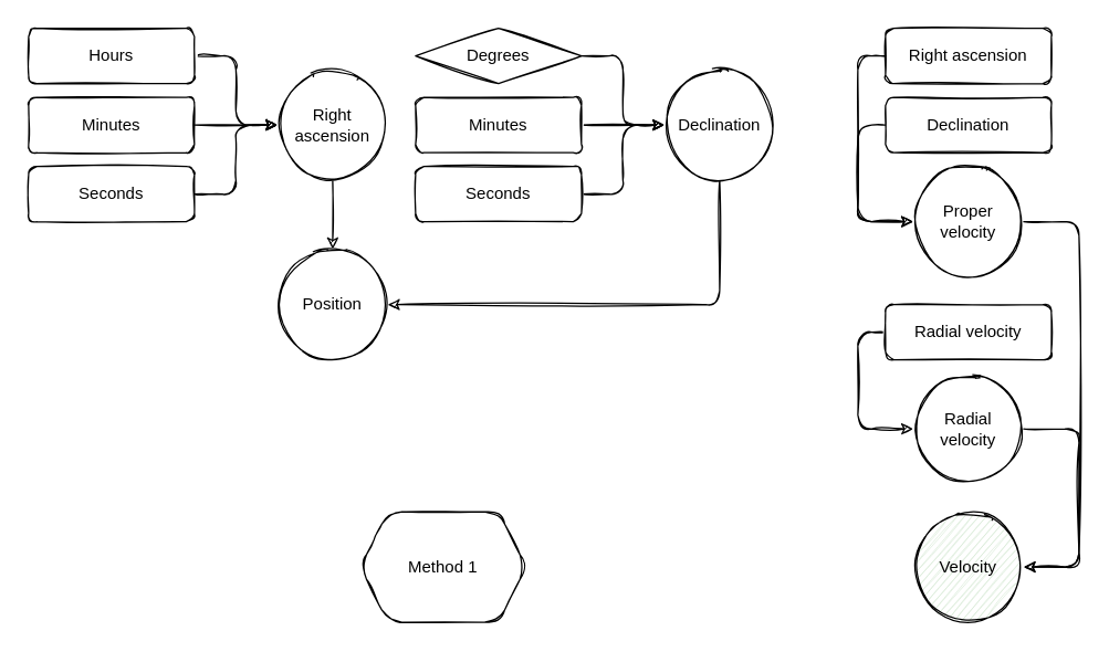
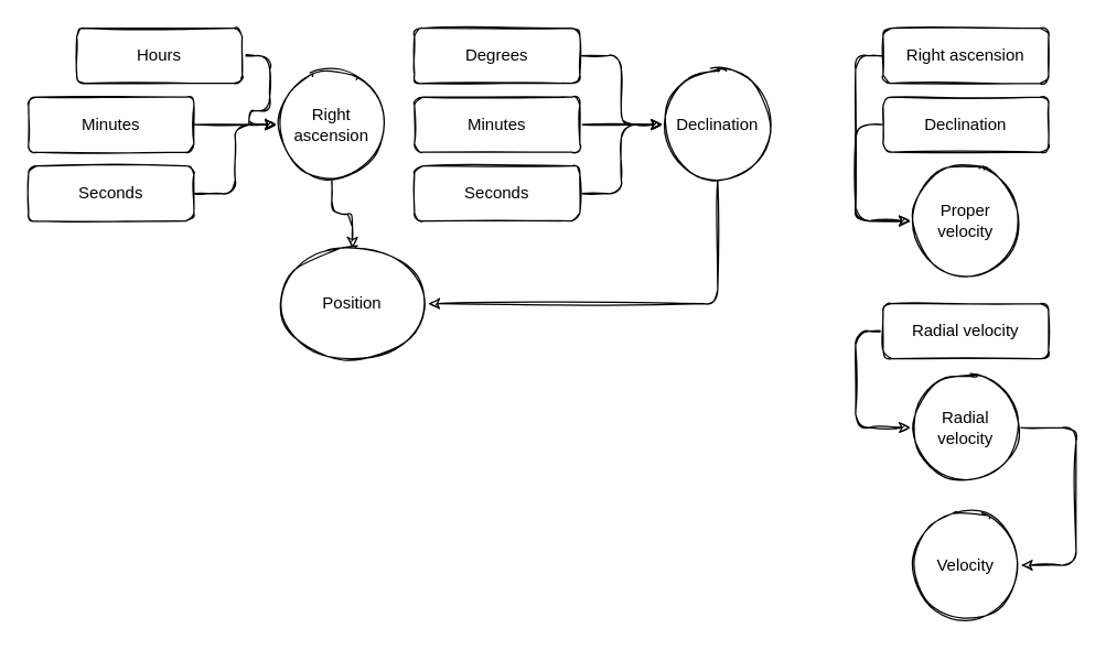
  <mxCell id="0" />
  <mxCell id="1" parent="0" />
  <mxCell id="2" style="edgeStyle=orthogonalEdgeStyle;rounded=1;orthogonalLoop=1;jettySize=auto;html=1;entryX=0;entryY=0.5;entryDx=0;entryDy=0;sketch=1;" parent="1" source="3" target="15" edge="1"><mxGeometry relative="1" as="geometry" /></mxCell>
- <mxCell id="3" value="Hours" style="rounded=1;whiteSpace=wrap;html=1;sketch=1;" parent="1" vertex="1"><mxGeometry x="20" y="20" width="120" height="40" as="geometry" /></mxCell>
+ <mxCell id="3" value="Hours" style="rounded=1;whiteSpace=wrap;html=1;sketch=1;" parent="1" vertex="1"><mxGeometry x="55" y="20" width="120" height="40" as="geometry" /></mxCell>
  <mxCell id="4" style="edgeStyle=orthogonalEdgeStyle;rounded=1;orthogonalLoop=1;jettySize=auto;html=1;entryX=0;entryY=0.5;entryDx=0;entryDy=0;sketch=1;" parent="1" source="5" target="15" edge="1"><mxGeometry relative="1" as="geometry" /></mxCell>
  <mxCell id="5" value="Minutes" style="rounded=1;whiteSpace=wrap;html=1;sketch=1;" parent="1" vertex="1"><mxGeometry x="20" y="70" width="120" height="40" as="geometry" /></mxCell>
  <mxCell id="6" style="edgeStyle=orthogonalEdgeStyle;rounded=1;orthogonalLoop=1;jettySize=auto;html=1;entryX=0;entryY=0.5;entryDx=0;entryDy=0;sketch=1;" parent="1" source="7" target="15" edge="1"><mxGeometry relative="1" as="geometry" /></mxCell>
  <mxCell id="7" value="Seconds" style="rounded=1;whiteSpace=wrap;html=1;sketch=1;" parent="1" vertex="1"><mxGeometry x="20" y="120" width="120" height="40" as="geometry" /></mxCell>
  <mxCell id="8" style="edgeStyle=orthogonalEdgeStyle;rounded=1;orthogonalLoop=1;jettySize=auto;html=1;sketch=1;" parent="1" source="9" target="17" edge="1"><mxGeometry relative="1" as="geometry" /></mxCell>
- <mxCell id="9" value="Degrees" style="rhombus;whiteSpace=wrap;html=1;sketch=1;" parent="1" vertex="1"><mxGeometry x="300" y="20" width="120" height="40" as="geometry" /></mxCell>
+ <mxCell id="9" value="Degrees" style="rounded=1;whiteSpace=wrap;html=1;sketch=1;" parent="1" vertex="1"><mxGeometry x="300" y="20" width="120" height="40" as="geometry" /></mxCell>
  <mxCell id="10" style="edgeStyle=orthogonalEdgeStyle;rounded=1;orthogonalLoop=1;jettySize=auto;html=1;sketch=1;" parent="1" source="11" target="17" edge="1"><mxGeometry relative="1" as="geometry" /></mxCell>
  <mxCell id="11" value="Minutes" style="rounded=1;whiteSpace=wrap;html=1;sketch=1;" parent="1" vertex="1"><mxGeometry x="300" y="70" width="120" height="40" as="geometry" /></mxCell>
  <mxCell id="12" style="edgeStyle=orthogonalEdgeStyle;rounded=1;orthogonalLoop=1;jettySize=auto;html=1;sketch=1;" parent="1" source="13" target="17" edge="1"><mxGeometry relative="1" as="geometry" /></mxCell>
  <mxCell id="13" value="Seconds" style="rounded=1;whiteSpace=wrap;html=1;sketch=1;" parent="1" vertex="1"><mxGeometry x="300" y="120" width="120" height="40" as="geometry" /></mxCell>
  <mxCell id="14" style="edgeStyle=orthogonalEdgeStyle;rounded=1;orthogonalLoop=1;jettySize=auto;html=1;entryX=0.5;entryY=0;entryDx=0;entryDy=0;sketch=1;" parent="1" source="15" target="18" edge="1"><mxGeometry relative="1" as="geometry" /></mxCell>
  <mxCell id="15" value="&lt;div&gt;Right&lt;/div&gt;&lt;div&gt;ascension&lt;/div&gt;" style="ellipse;whiteSpace=wrap;html=1;aspect=fixed;sketch=1;rounded=1;" parent="1" vertex="1"><mxGeometry x="200" y="50" width="80" height="80" as="geometry" /></mxCell>
  <mxCell id="16" style="edgeStyle=orthogonalEdgeStyle;rounded=1;orthogonalLoop=1;jettySize=auto;html=1;entryX=1;entryY=0.5;entryDx=0;entryDy=0;sketch=1;" parent="1" source="17" target="18" edge="1"><mxGeometry relative="1" as="geometry"><Array as="points"><mxPoint x="520" y="220" /></Array></mxGeometry></mxCell>
  <mxCell id="17" value="Declination" style="ellipse;whiteSpace=wrap;html=1;aspect=fixed;sketch=1;rounded=1;" parent="1" vertex="1"><mxGeometry x="480" y="50" width="80" height="80" as="geometry" /></mxCell>
- <mxCell id="18" value="Position" style="ellipse;whiteSpace=wrap;html=1;aspect=fixed;sketch=1;rounded=1;" parent="1" vertex="1"><mxGeometry x="200" y="180" width="80" height="80" as="geometry" /></mxCell>
+ <mxCell id="18" value="Position" style="ellipse;whiteSpace=wrap;html=1;aspect=fixed;sketch=1;rounded=1;" parent="1" vertex="1"><mxGeometry x="200" y="180" width="110" height="80" as="geometry" /></mxCell>
  <mxCell id="19" style="edgeStyle=orthogonalEdgeStyle;rounded=1;orthogonalLoop=1;jettySize=auto;html=1;entryX=0;entryY=0.5;entryDx=0;entryDy=0;sketch=1;" parent="1" source="20" target="22" edge="1"><mxGeometry relative="1" as="geometry"><Array as="points"><mxPoint x="620" y="40" /><mxPoint x="620" y="160" /></Array></mxGeometry></mxCell>
  <mxCell id="20" value="Right ascension" style="rounded=1;whiteSpace=wrap;html=1;sketch=1;" parent="1" vertex="1"><mxGeometry x="640" y="20" width="120" height="40" as="geometry" /></mxCell>
- <mxCell id="21" style="edgeStyle=orthogonalEdgeStyle;rounded=1;orthogonalLoop=1;jettySize=auto;html=1;entryX=1;entryY=0.5;entryDx=0;entryDy=0;sketch=1;" parent="1" source="22" target="29" edge="1"><mxGeometry relative="1" as="geometry"><Array as="points"><mxPoint x="780" y="160" /><mxPoint x="780" y="410" /></Array></mxGeometry></mxCell>
  <mxCell id="22" value="&lt;div&gt;Proper&lt;/div&gt;&lt;div&gt;velocity&lt;/div&gt;" style="ellipse;whiteSpace=wrap;html=1;aspect=fixed;sketch=1;rounded=1;" parent="1" vertex="1"><mxGeometry x="660" y="120" width="80" height="80" as="geometry" /></mxCell>
  <mxCell id="23" style="edgeStyle=orthogonalEdgeStyle;rounded=1;orthogonalLoop=1;jettySize=auto;html=1;entryX=0;entryY=0.5;entryDx=0;entryDy=0;sketch=1;" parent="1" source="24" target="22" edge="1"><mxGeometry relative="1" as="geometry"><Array as="points"><mxPoint x="620" y="90" /><mxPoint x="620" y="160" /></Array></mxGeometry></mxCell>
  <mxCell id="24" value="Declination" style="rounded=1;whiteSpace=wrap;html=1;sketch=1;" parent="1" vertex="1"><mxGeometry x="640" y="70" width="120" height="40" as="geometry" /></mxCell>
  <mxCell id="25" style="edgeStyle=orthogonalEdgeStyle;rounded=1;orthogonalLoop=1;jettySize=auto;html=1;entryX=1;entryY=0.5;entryDx=0;entryDy=0;sketch=1;" parent="1" source="26" target="29" edge="1"><mxGeometry relative="1" as="geometry"><Array as="points"><mxPoint x="780" y="310" /><mxPoint x="780" y="410" /></Array></mxGeometry></mxCell>
  <mxCell id="26" value="Radial&lt;br&gt;velocity" style="ellipse;whiteSpace=wrap;html=1;aspect=fixed;sketch=1;rounded=1;" parent="1" vertex="1"><mxGeometry x="660" y="270" width="80" height="80" as="geometry" /></mxCell>
  <mxCell id="27" style="edgeStyle=orthogonalEdgeStyle;rounded=1;orthogonalLoop=1;jettySize=auto;html=1;entryX=0;entryY=0.5;entryDx=0;entryDy=0;sketch=1;" parent="1" source="28" target="26" edge="1"><mxGeometry relative="1" as="geometry"><Array as="points"><mxPoint x="620" y="240" /><mxPoint x="620" y="310" /></Array></mxGeometry></mxCell>
  <mxCell id="28" value="Radial velocity" style="rounded=1;whiteSpace=wrap;html=1;sketch=1;" parent="1" vertex="1"><mxGeometry x="640" y="220" width="120" height="40" as="geometry" /></mxCell>
- <mxCell id="29" value="Velocity" style="ellipse;whiteSpace=wrap;html=1;aspect=fixed;sketch=1;rounded=1;fillColor=#d5e8d4;" parent="1" vertex="1"><mxGeometry x="660" y="370" width="80" height="80" as="geometry" /></mxCell>
- <mxCell id="30" value="Method 1" style="shape=hexagon;perimeter=hexagonPerimeter2;whiteSpace=wrap;html=1;fixedSize=1;sketch=1;rounded=1;" parent="1" vertex="1"><mxGeometry x="260" y="370" width="120" height="80" as="geometry" /></mxCell>
+ <mxCell id="29" value="Velocity" style="ellipse;whiteSpace=wrap;html=1;aspect=fixed;sketch=1;rounded=1;" parent="1" vertex="1"><mxGeometry x="660" y="370" width="80" height="80" as="geometry" /></mxCell>
